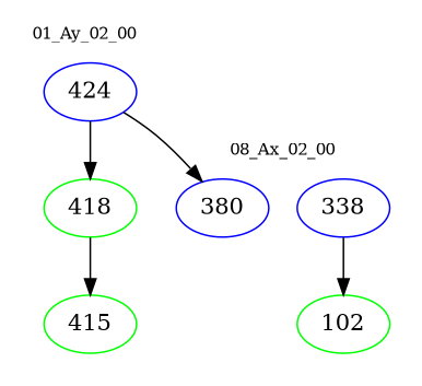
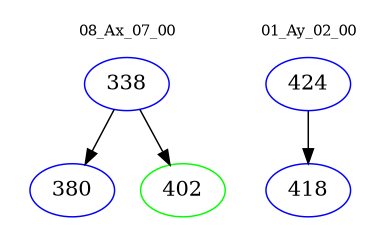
  digraph {
    node [color=blue]
    edge [color=black]
    n1 [label=338]
    n2 [label=380]
-   n3 [color=green label=102]
-   n4 [color=green label=418]
-   n5 [color=green label=415]
+   n3 [color=green label=402]
+   n4 [label=418]
    n6 [label=424]
    subgraph cluster_1 {
      color=white
      fontsize=10
-     label="08_Ax_02_00"
+     label="08_Ax_07_00"
      n1
      n2
      n3
    }
    subgraph cluster_2 {
      color=white
      fontsize=10
      label="01_Ay_02_00"
      n4
-     n5
      n6
    }
-   n6 -> n2
+   n1 -> n2
    n1 -> n3
-   n4 -> n5
    n6 -> n4
  }
